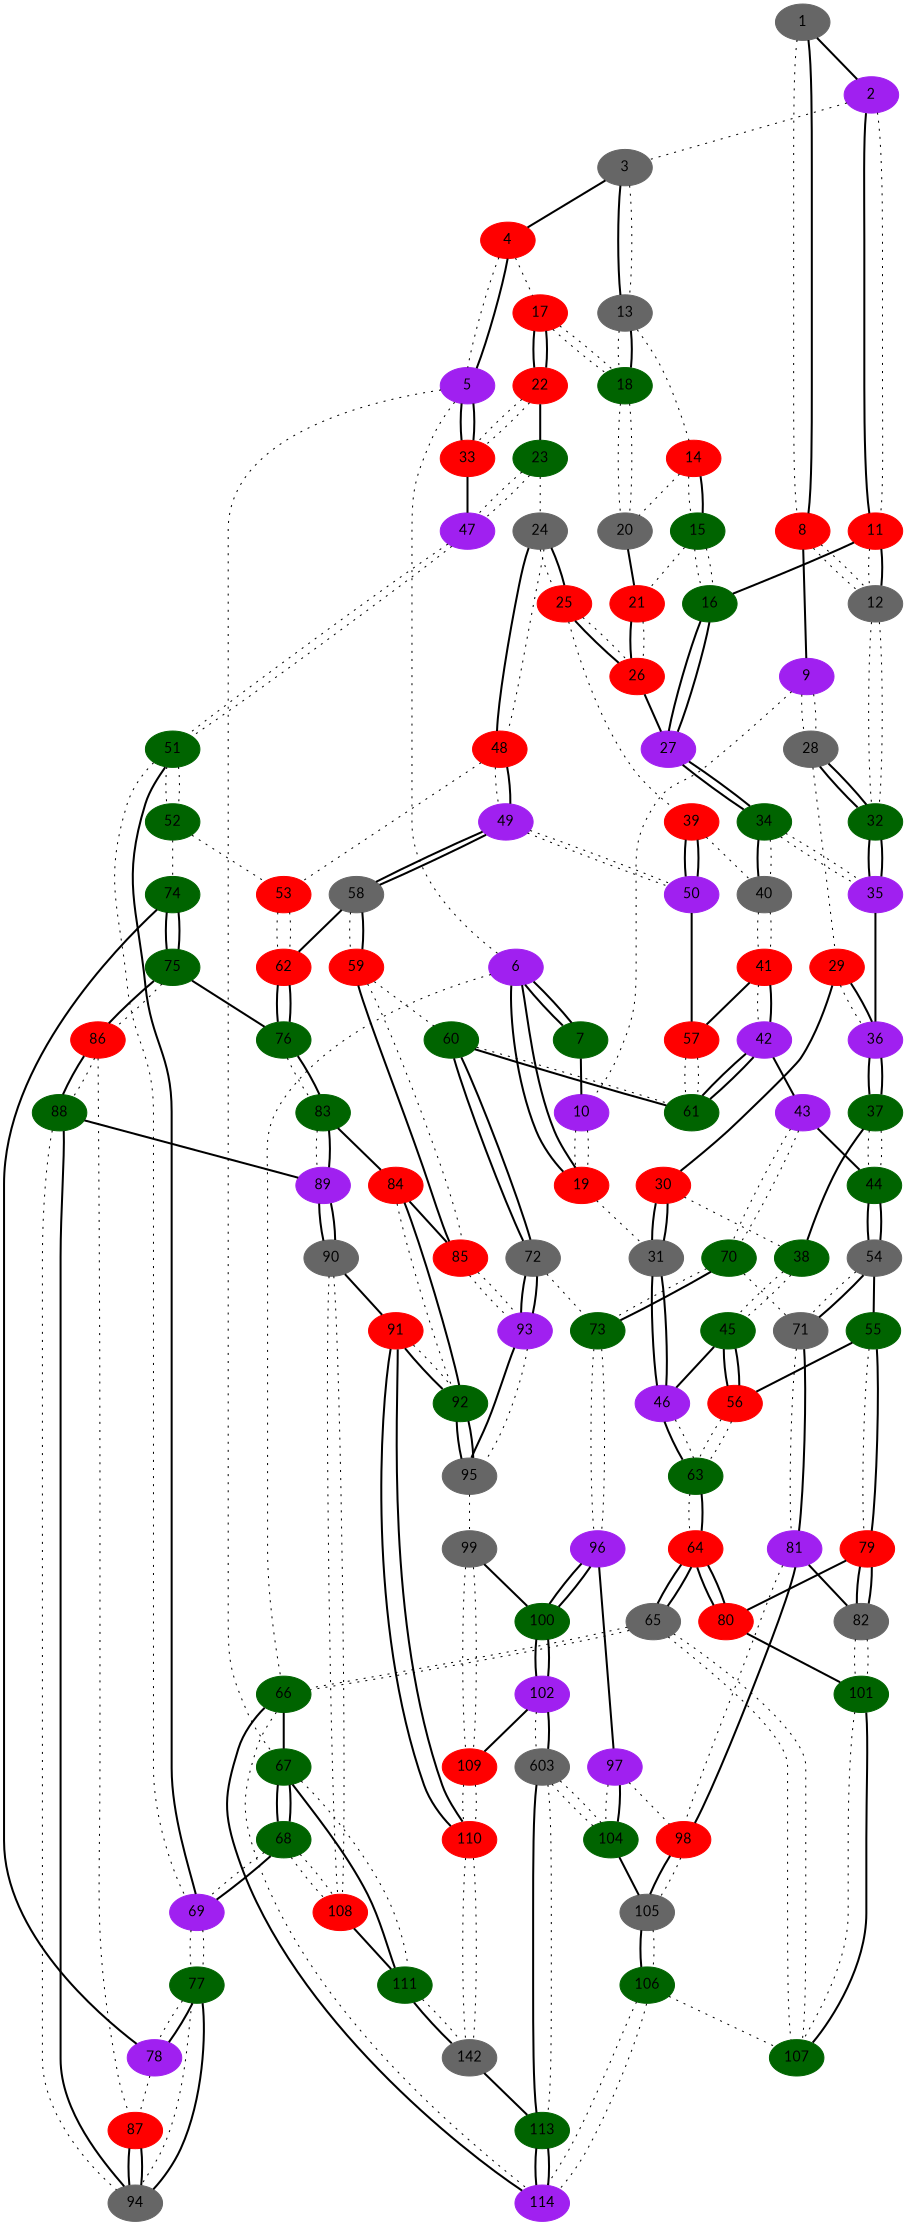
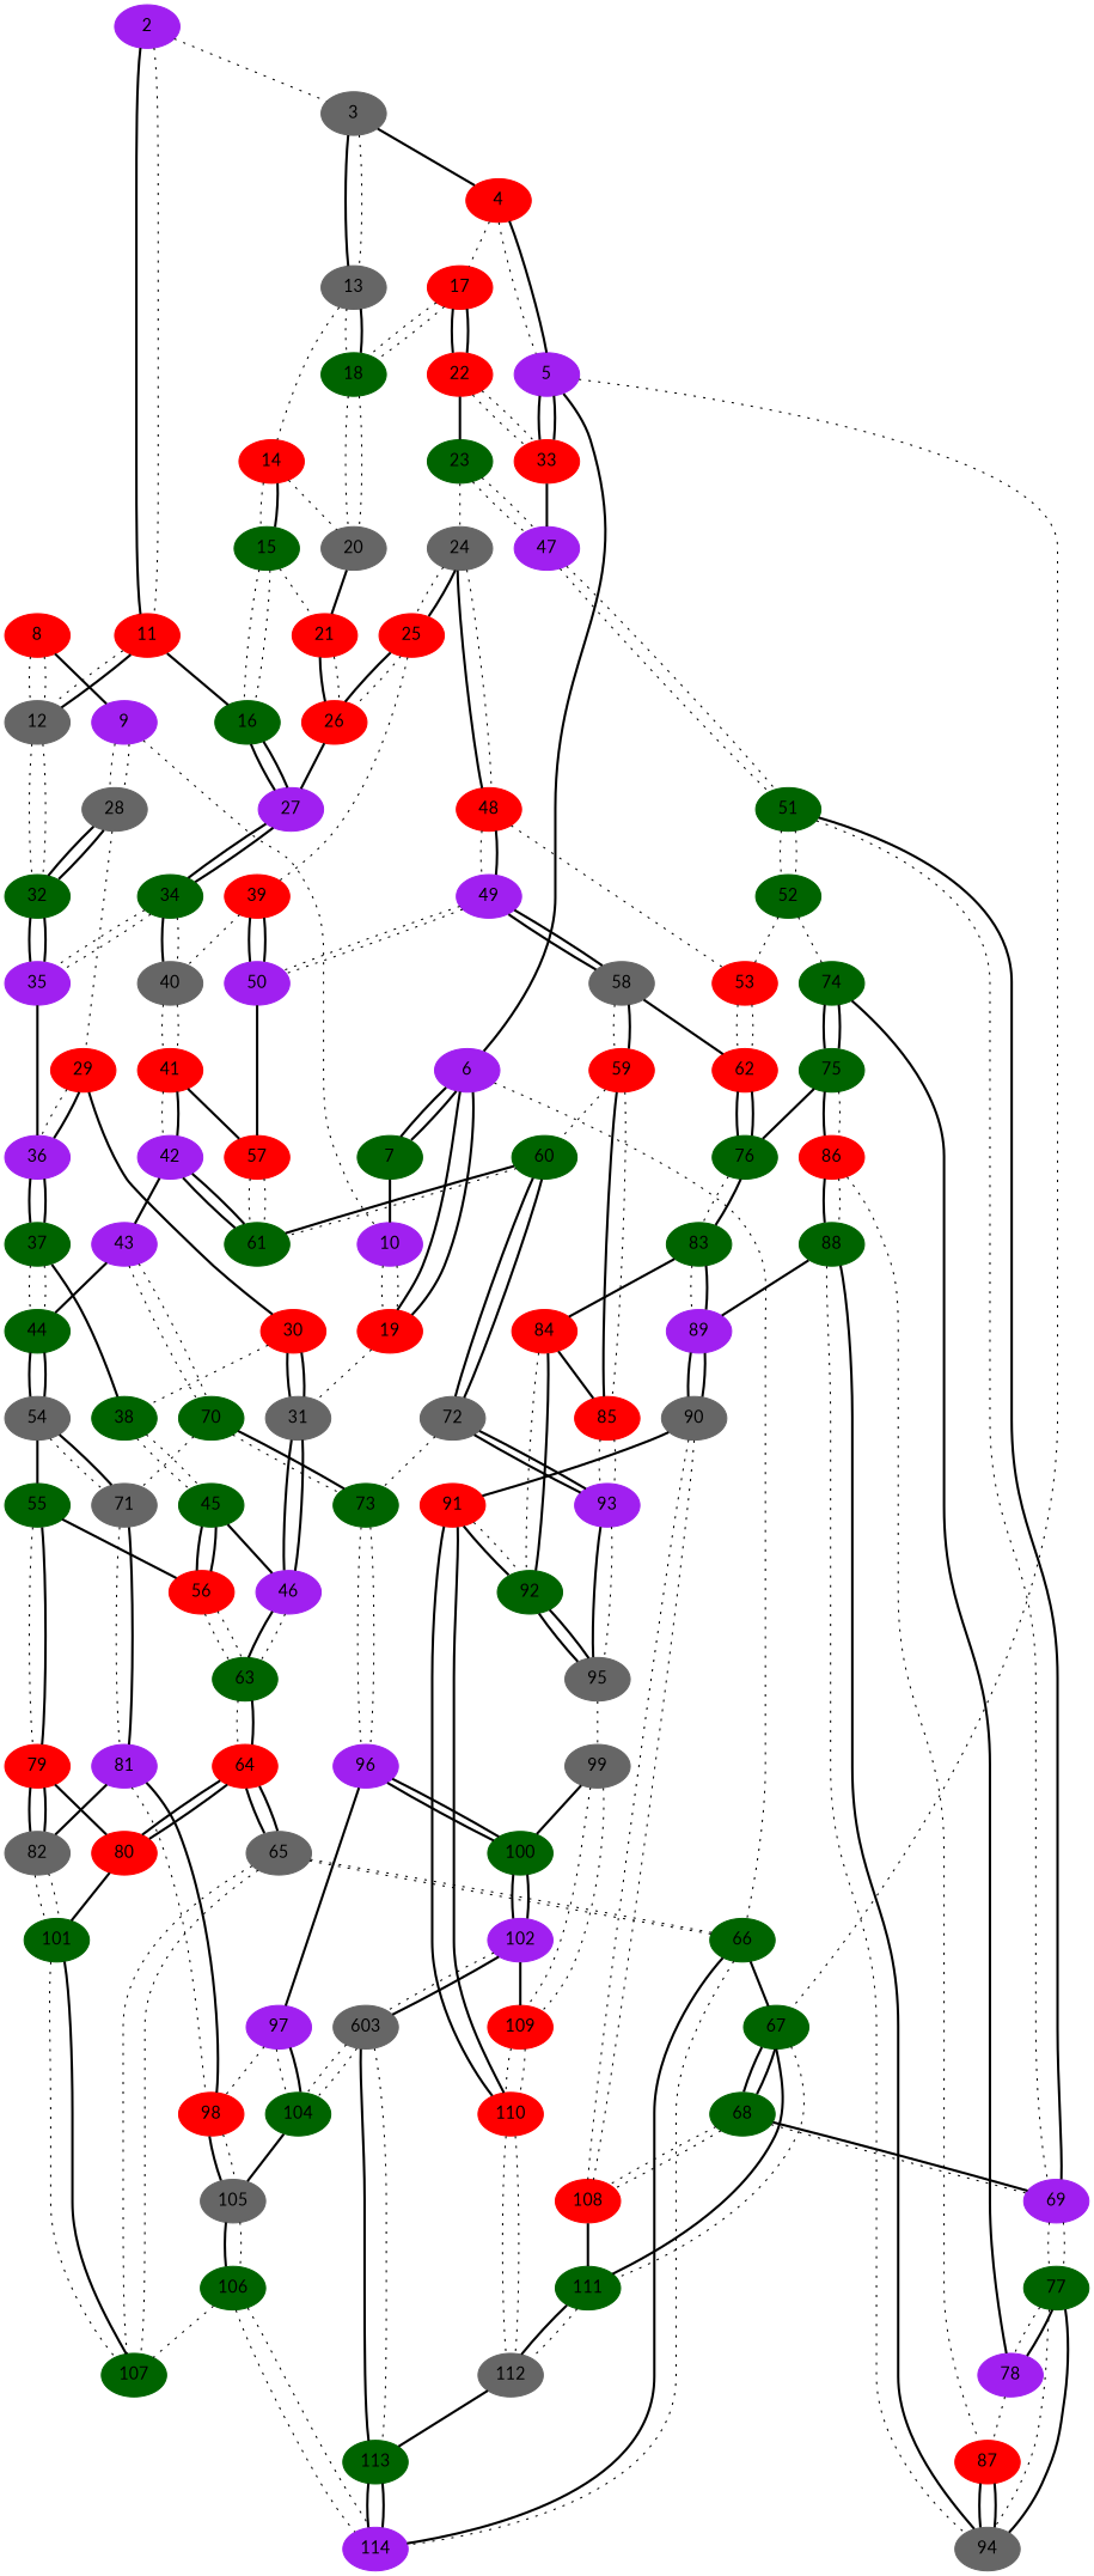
  graph {
    fontname=Lato
    node [color=darkgreen fontname=Lato style=filled]
    edge [fontname=Lato style=bold]
-   1 [color=gray40]
    2 [color=purple]
    8 [color=red]
    3 [color=gray40]
    11 [color=red]
    9 [color=purple]
    12 [color=gray40]
    4 [color=red]
    13 [color=gray40]
    16
    5 [color=purple]
    17 [color=red]
    14 [color=red]
    18
    6 [color=purple]
    33 [color=red]
    67
    22 [color=red]
    7
    19 [color=red]
    66
    47 [color=purple]
    68
    111
    10 [color=purple]
    31 [color=gray40]
    114 [color=purple]
    28 [color=gray40]
    32
    29 [color=red]
    27 [color=purple]
    35 [color=purple]
    15
    20 [color=gray40]
    21 [color=red]
    26 [color=red]
    34
    23
    46 [color=purple]
    24 [color=gray40]
    25 [color=red]
    48 [color=red]
    51
    39 [color=red]
    49 [color=purple]
    53 [color=red]
    40 [color=gray40]
    50 [color=purple]
    30 [color=red]
    36 [color=purple]
    38
    37
    45
    63
    41 [color=red]
    44
    54 [color=gray40]
    56 [color=red]
    57 [color=red]
    42 [color=purple]
    43 [color=purple]
    61
    70
    71 [color=gray40]
    73
    55
    64 [color=red]
    52
    69 [color=purple]
    58 [color=gray40]
    62 [color=red]
    59 [color=red]
    74
    77
    75
    78 [color=purple]
    76
    79 [color=red]
    81 [color=purple]
    80 [color=red]
    82 [color=gray40]
    60
    85 [color=red]
    72 [color=gray40]
    93 [color=purple]
    83
    65 [color=gray40]
    107
    101
    108 [color=red]
-   112 [color=gray40 label=142]
+   112 [color=gray40]
    94 [color=gray40]
    96 [color=purple]
    98 [color=red]
    95 [color=gray40]
    97 [color=purple]
    100
    86 [color=red]
    87 [color=red]
    88
    84 [color=red]
    89 [color=purple]
    105 [color=gray40]
    92
    90 [color=gray40]
    91 [color=red]
    110 [color=red]
    99 [color=gray40]
    109 [color=red]
    104
    102 [color=purple]
    106
    n113 [color=gray40 label=603]
    113
-   1 -- 2
-   1 -- 8 [style=dotted]
-   1 -- 8
    2 -- 3 [style=dotted]
    2 -- 11
    2 -- 11 [style=dotted]
    8 -- 9
    8 -- 12 [style=dotted]
    8 -- 12 [style=dotted]
    3 -- 4
    3 -- 13
    3 -- 13 [style=dotted]
    11 -- 12 [style=dotted]
    11 -- 12
    11 -- 16
    9 -- 10 [style=dotted]
    9 -- 28 [style=dotted]
    9 -- 28 [style=dotted]
    12 -- 32 [style=dotted]
    12 -- 32 [style=dotted]
    4 -- 5 [style=dotted]
    4 -- 5
    4 -- 17 [style=dotted]
    13 -- 14 [style=dotted]
    13 -- 18 [style=dotted]
    13 -- 18
    16 -- 27
    16 -- 27
-   5 -- 6 [style=dotted]
+   5 -- 6
    5 -- 33
    5 -- 33
    5 -- 67 [style=dotted]
    17 -- 18 [style=dotted]
    17 -- 18 [style=dotted]
    17 -- 22
    17 -- 22
    14 -- 15 [style=dotted]
    14 -- 15
    14 -- 20 [style=dotted]
    18 -- 20 [style=dotted]
    18 -- 20 [style=dotted]
    6 -- 7
    6 -- 7
    6 -- 19
    6 -- 19
    6 -- 66 [style=dotted]
    33 -- 47
    67 -- 68
    67 -- 68
    67 -- 111
    67 -- 111 [style=dotted]
    22 -- 33 [style=dotted]
    22 -- 33 [style=dotted]
    22 -- 23
    7 -- 10
    19 -- 31 [style=dotted]
    66 -- 67
    66 -- 114
    66 -- 114 [style=dotted]
    47 -- 51 [style=dotted]
    47 -- 51 [style=dotted]
    68 -- 69 [style=dotted]
    68 -- 69
    68 -- 108 [style=dotted]
    68 -- 108 [style=dotted]
    111 -- 112
    111 -- 112 [style=dotted]
    10 -- 19 [style=dotted]
    10 -- 19 [style=dotted]
    31 -- 46
    31 -- 46
    28 -- 32
    28 -- 32
    28 -- 29 [style=dotted]
    32 -- 35
    32 -- 35
    29 -- 30
    29 -- 36 [style=dotted]
    29 -- 36
    27 -- 34
    27 -- 34
    35 -- 36
    15 -- 16 [style=dotted]
    15 -- 16 [style=dotted]
    15 -- 21 [style=dotted]
    20 -- 21
    21 -- 26
    21 -- 26 [style=dotted]
    26 -- 27
    34 -- 35 [style=dotted]
    34 -- 35 [style=dotted]
    34 -- 40
    34 -- 40 [style=dotted]
    23 -- 47 [style=dotted]
    23 -- 47 [style=dotted]
    23 -- 24 [style=dotted]
    46 -- 63
    46 -- 63 [style=dotted]
    24 -- 25 [style=dotted]
    24 -- 25
    24 -- 48
    24 -- 48 [style=dotted]
    25 -- 26
    25 -- 26 [style=dotted]
    25 -- 39 [style=dotted]
    48 -- 49 [style=dotted]
    48 -- 49
    48 -- 53 [style=dotted]
    51 -- 52 [style=dotted]
    51 -- 52 [style=dotted]
    51 -- 69 [style=dotted]
    51 -- 69
    39 -- 40 [style=dotted]
    39 -- 50
    39 -- 50
    49 -- 50 [style=dotted]
    49 -- 50 [style=dotted]
    49 -- 58
    49 -- 58
    53 -- 62 [style=dotted]
    53 -- 62 [style=dotted]
    40 -- 41 [style=dotted]
    40 -- 41 [style=dotted]
    50 -- 57
    30 -- 31
    30 -- 31
    30 -- 38 [style=dotted]
    36 -- 37
    36 -- 37
    38 -- 45 [style=dotted]
    38 -- 45 [style=dotted]
    37 -- 38
    37 -- 44 [style=dotted]
    37 -- 44 [style=dotted]
    45 -- 46
    45 -- 56
    45 -- 56
    63 -- 64 [style=dotted]
    63 -- 64
    41 -- 57
    41 -- 42 [style=dotted]
    41 -- 42
    44 -- 54
    44 -- 54
    54 -- 71 [style=dotted]
    54 -- 71
    54 -- 55
    56 -- 63 [style=dotted]
    56 -- 63 [style=dotted]
    57 -- 61 [style=dotted]
    57 -- 61 [style=dotted]
    42 -- 43
    42 -- 61
    42 -- 61
    43 -- 44
    43 -- 70 [style=dotted]
    43 -- 70 [style=dotted]
    70 -- 71 [style=dotted]
    70 -- 73 [style=dotted]
    70 -- 73
    71 -- 81 [style=dotted]
    71 -- 81
    73 -- 96 [style=dotted]
    73 -- 96 [style=dotted]
    55 -- 56
    55 -- 79 [style=dotted]
    55 -- 79
    64 -- 80
    64 -- 80
    64 -- 65
    64 -- 65
    52 -- 53 [style=dotted]
    52 -- 74 [style=dotted]
    69 -- 77 [style=dotted]
    69 -- 77 [style=dotted]
    58 -- 62
    58 -- 59 [style=dotted]
    58 -- 59
    62 -- 76
    62 -- 76
    59 -- 60 [style=dotted]
    59 -- 85
    59 -- 85 [style=dotted]
    74 -- 75
    74 -- 75
    74 -- 78
    77 -- 78 [style=dotted]
    77 -- 78
    77 -- 94 [style=dotted]
    77 -- 94
    75 -- 76
    75 -- 86
    75 -- 86 [style=dotted]
    78 -- 87 [style=dotted]
    76 -- 83 [style=dotted]
    76 -- 83
    79 -- 80
    79 -- 82
    79 -- 82
    81 -- 82
    81 -- 98 [style=dotted]
    81 -- 98
    80 -- 101
    82 -- 101 [style=dotted]
    82 -- 101 [style=dotted]
    60 -- 61
    60 -- 61 [style=dotted]
    60 -- 72
    60 -- 72
    85 -- 93 [style=dotted]
    85 -- 93 [style=dotted]
    72 -- 73 [style=dotted]
    72 -- 93
    72 -- 93
    93 -- 95
    93 -- 95 [style=dotted]
    83 -- 84
    83 -- 89 [style=dotted]
    83 -- 89
    65 -- 66 [style=dotted]
    65 -- 66 [style=dotted]
    65 -- 107 [style=dotted]
    65 -- 107 [style=dotted]
    101 -- 107 [style=dotted]
    101 -- 107
    108 -- 111
    112 -- 113
    96 -- 97
    96 -- 100
    96 -- 100
    98 -- 105
    98 -- 105 [style=dotted]
    95 -- 99 [style=dotted]
    97 -- 98 [style=dotted]
    97 -- 104 [style=dotted]
    97 -- 104
    100 -- 102
    100 -- 102
    86 -- 87 [style=dotted]
    86 -- 88
    86 -- 88 [style=dotted]
    87 -- 94
    87 -- 94
    88 -- 94 [style=dotted]
    88 -- 94
    88 -- 89
    84 -- 85
    84 -- 92 [style=dotted]
    84 -- 92
    89 -- 90
    89 -- 90
    105 -- 106
    105 -- 106 [style=dotted]
    92 -- 95
    92 -- 95
    90 -- 108 [style=dotted]
    90 -- 108 [style=dotted]
    90 -- 91
    91 -- 92
    91 -- 92 [style=dotted]
    91 -- 110
    91 -- 110
    110 -- 112 [style=dotted]
    110 -- 112 [style=dotted]
    99 -- 100
    99 -- 109 [style=dotted]
    99 -- 109 [style=dotted]
    109 -- 110 [style=dotted]
    109 -- 110 [style=dotted]
    104 -- 105
    102 -- 109
    102 -- n113 [style=dotted]
    102 -- n113
    106 -- 114 [style=dotted]
    106 -- 114 [style=dotted]
    106 -- 107 [style=dotted]
    n113 -- 104 [style=dotted]
    n113 -- 104 [style=dotted]
    n113 -- 113
    n113 -- 113 [style=dotted]
    113 -- 114
    113 -- 114
  }
